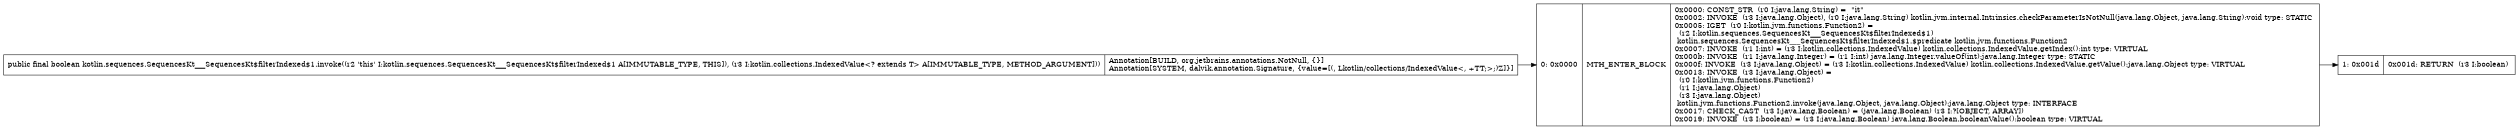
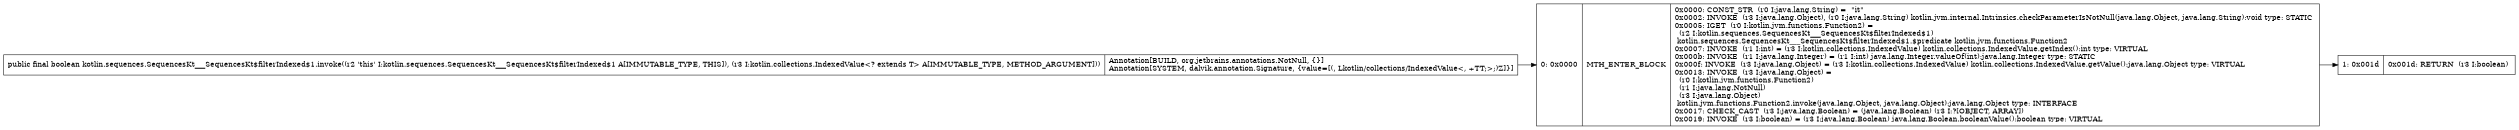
  digraph {
    rankdir=LR
    node [shape=record]
-   n1 [label="{0\:\ 0x0000|MTH_ENTER_BLOCK\l|0x0000: CONST_STR  (r0 I:java.lang.String) =  \"it\" \l0x0002: INVOKE  (r3 I:java.lang.Object), (r0 I:java.lang.String) kotlin.jvm.internal.Intrinsics.checkParameterIsNotNull(java.lang.Object, java.lang.String):void type: STATIC \l0x0005: IGET  (r0 I:kotlin.jvm.functions.Function2) = \l  (r2 I:kotlin.sequences.SequencesKt___SequencesKt$filterIndexed$1)\l kotlin.sequences.SequencesKt___SequencesKt$filterIndexed$1.$predicate kotlin.jvm.functions.Function2 \l0x0007: INVOKE  (r1 I:int) = (r3 I:kotlin.collections.IndexedValue) kotlin.collections.IndexedValue.getIndex():int type: VIRTUAL \l0x000b: INVOKE  (r1 I:java.lang.Integer) = (r1 I:int) java.lang.Integer.valueOf(int):java.lang.Integer type: STATIC \l0x000f: INVOKE  (r3 I:java.lang.Object) = (r3 I:kotlin.collections.IndexedValue) kotlin.collections.IndexedValue.getValue():java.lang.Object type: VIRTUAL \l0x0013: INVOKE  (r3 I:java.lang.Object) = \l  (r0 I:kotlin.jvm.functions.Function2)\l  (r1 I:java.lang.Object)\l  (r3 I:java.lang.Object)\l kotlin.jvm.functions.Function2.invoke(java.lang.Object, java.lang.Object):java.lang.Object type: INTERFACE \l0x0017: CHECK_CAST  (r3 I:java.lang.Boolean) = (java.lang.Boolean) (r3 I:?[OBJECT, ARRAY]) \l0x0019: INVOKE  (r3 I:boolean) = (r3 I:java.lang.Boolean) java.lang.Boolean.booleanValue():boolean type: VIRTUAL \l}"]
+   n1 [label="{0\:\ 0x0000|MTH_ENTER_BLOCK\l|0x0000: CONST_STR  (r0 I:java.lang.String) =  \"it\" \l0x0002: INVOKE  (r3 I:java.lang.Object), (r0 I:java.lang.String) kotlin.jvm.internal.Intrinsics.checkParameterIsNotNull(java.lang.Object, java.lang.String):void type: STATIC \l0x0005: IGET  (r0 I:kotlin.jvm.functions.Function2) = \l  (r2 I:kotlin.sequences.SequencesKt___SequencesKt$filterIndexed$1)\l kotlin.sequences.SequencesKt___SequencesKt$filterIndexed$1.$predicate kotlin.jvm.functions.Function2 \l0x0007: INVOKE  (r1 I:int) = (r3 I:kotlin.collections.IndexedValue) kotlin.collections.IndexedValue.getIndex():int type: VIRTUAL \l0x000b: INVOKE  (r1 I:java.lang.Integer) = (r1 I:int) java.lang.Integer.valueOf(int):java.lang.Integer type: STATIC \l0x000f: INVOKE  (r3 I:java.lang.Object) = (r3 I:kotlin.collections.IndexedValue) kotlin.collections.IndexedValue.getValue():java.lang.Object type: VIRTUAL \l0x0013: INVOKE  (r3 I:java.lang.Object) = \l  (r0 I:kotlin.jvm.functions.Function2)\l  (r1 I:java.lang.NotNull)\l  (r3 I:java.lang.Object)\l kotlin.jvm.functions.Function2.invoke(java.lang.Object, java.lang.Object):java.lang.Object type: INTERFACE \l0x0017: CHECK_CAST  (r3 I:java.lang.Boolean) = (java.lang.Boolean) (r3 I:?[OBJECT, ARRAY]) \l0x0019: INVOKE  (r3 I:boolean) = (r3 I:java.lang.Boolean) java.lang.Boolean.booleanValue():boolean type: VIRTUAL \l}"]
    n2 [label="{1\:\ 0x001d|0x001d: RETURN  (r3 I:boolean) \l}"]
    n3 [label="{public final boolean kotlin.sequences.SequencesKt___SequencesKt$filterIndexed$1.invoke((r2 'this' I:kotlin.sequences.SequencesKt___SequencesKt$filterIndexed$1 A[IMMUTABLE_TYPE, THIS]), (r3 I:kotlin.collections.IndexedValue\<? extends T\> A[IMMUTABLE_TYPE, METHOD_ARGUMENT]))  | Annotation[BUILD, org.jetbrains.annotations.NotNull, \{\}]\lAnnotation[SYSTEM, dalvik.annotation.Signature, \{value=[(, Lkotlin\/collections\/IndexedValue\<, +TT;\>;)Z]\}]\l}"]
    n1 -> n2
    n3 -> n1
  }
